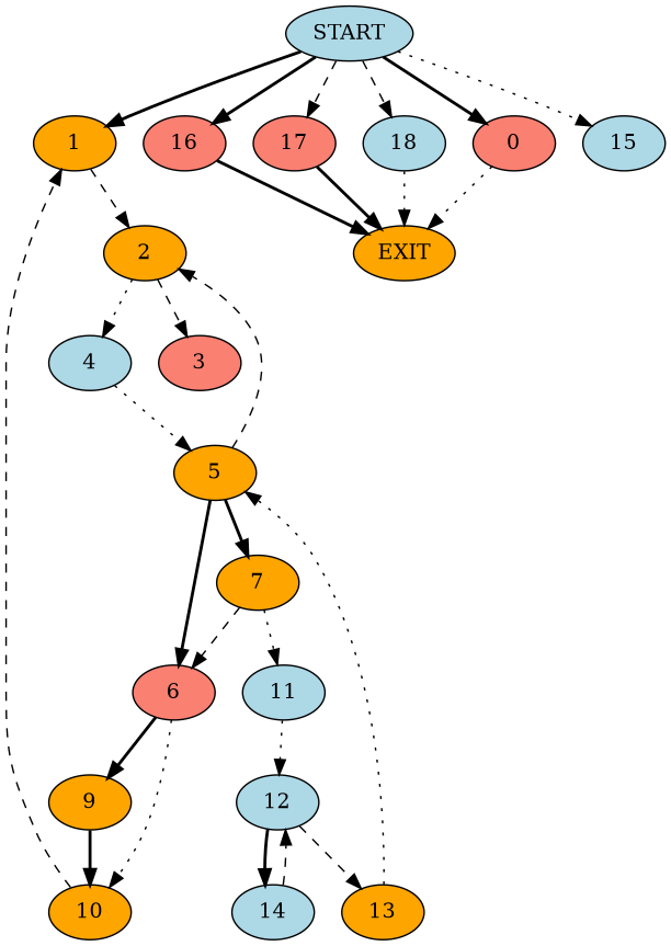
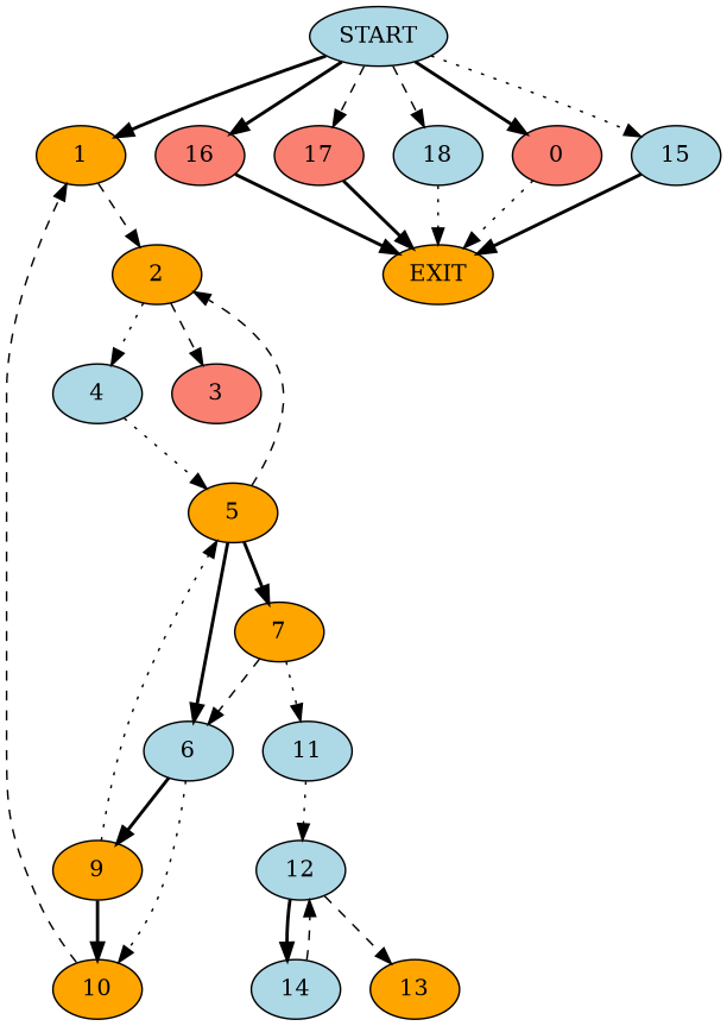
  digraph {
    node [fillcolor=orange style=filled]
    edge [style=bold]
    n1 [fillcolor=lightblue label=START]
    1
    n3 [fillcolor=salmon label=0]
    15 [fillcolor=lightblue]
    16 [fillcolor=salmon]
    17 [fillcolor=salmon]
    18 [fillcolor=lightblue]
    2
    n9 [label=EXIT]
    3 [fillcolor=salmon]
    4 [fillcolor=lightblue]
    5
-   6 [fillcolor=salmon]
+   6 [fillcolor=lightblue]
    7
    9
    10
    11 [fillcolor=lightblue]
    12 [fillcolor=lightblue]
    13
    14 [fillcolor=lightblue]
    n1 -> 1
    n1 -> n3
    n1 -> 15 [style=dotted]
    n1 -> 16
    n1 -> 17 [style=dashed]
    n1 -> 18 [style=dashed]
    1 -> 2 [style=dashed]
    n3 -> n9 [style=dotted]
+   15 -> n9
    16 -> n9
    17 -> n9
    18 -> n9 [style=dotted]
    2 -> 3 [style=dashed]
    2 -> 4 [style=dotted]
    4 -> 5 [style=dotted]
    5 -> 2 [style=dashed]
    5 -> 6
    5 -> 7
    6 -> 9
    6 -> 10 [style=dotted]
    7 -> 6 [style=dashed]
    7 -> 11 [style=dotted]
    9 -> 10
    10 -> 1 [style=dashed]
    11 -> 12 [style=dotted]
    12 -> 13 [style=dashed]
    12 -> 14
-   13 -> 5 [style=dotted]
+   9 -> 5 [style=dotted]
    14 -> 12 [style=dashed]
  }
